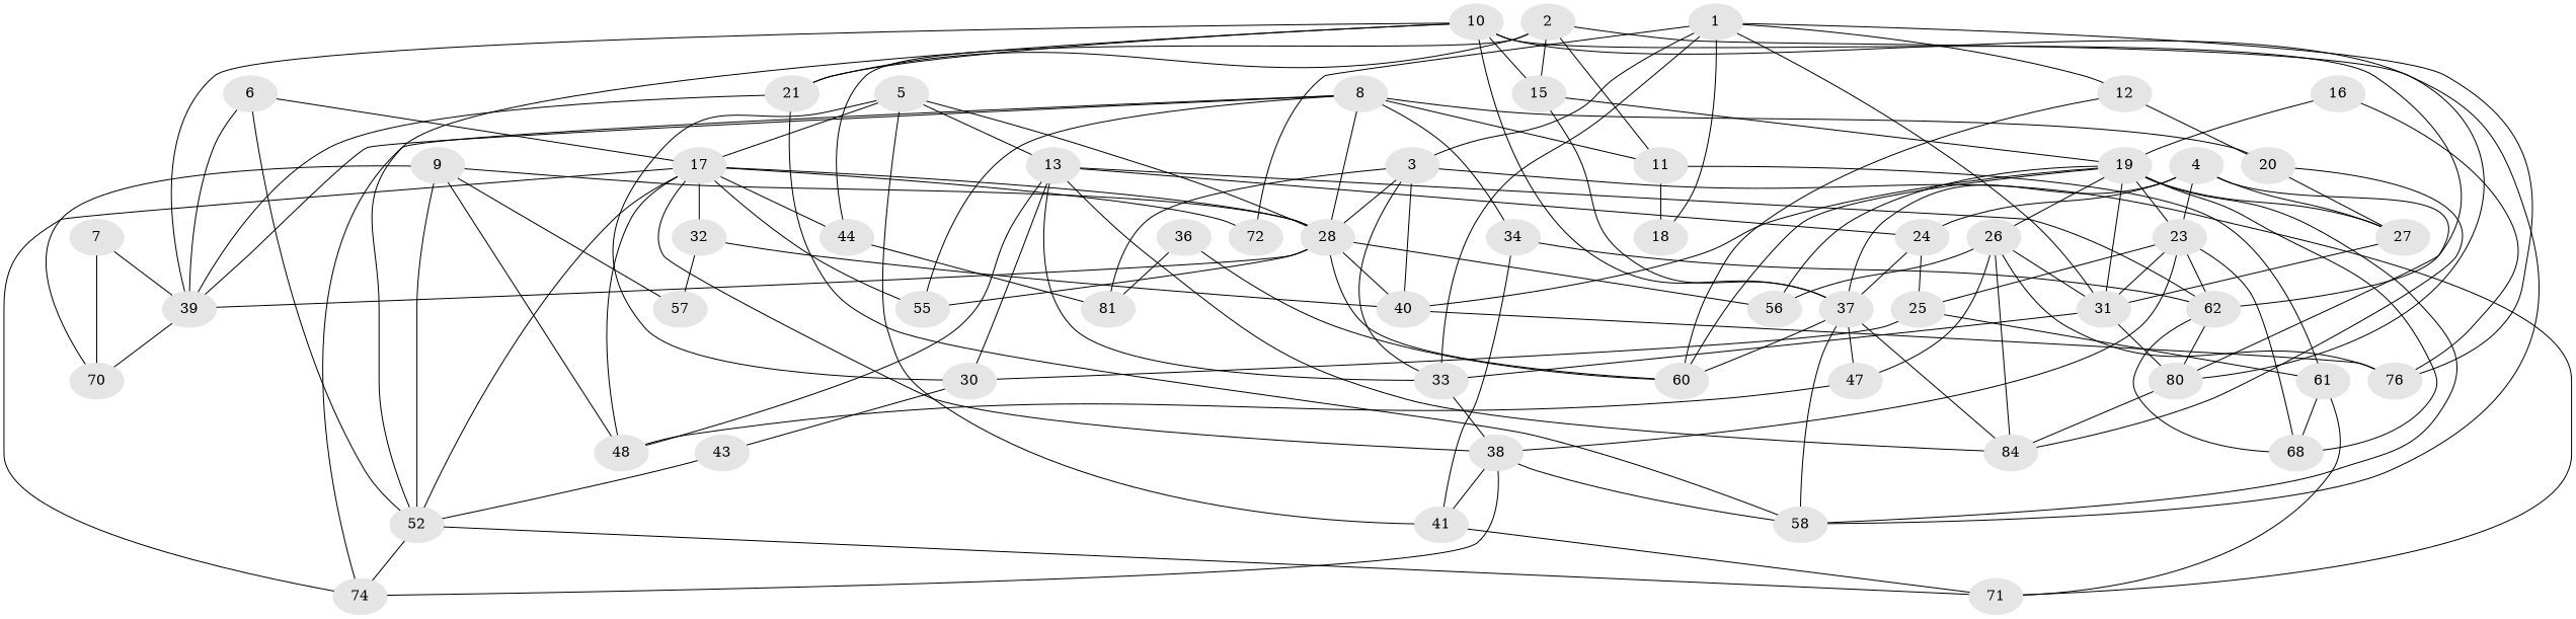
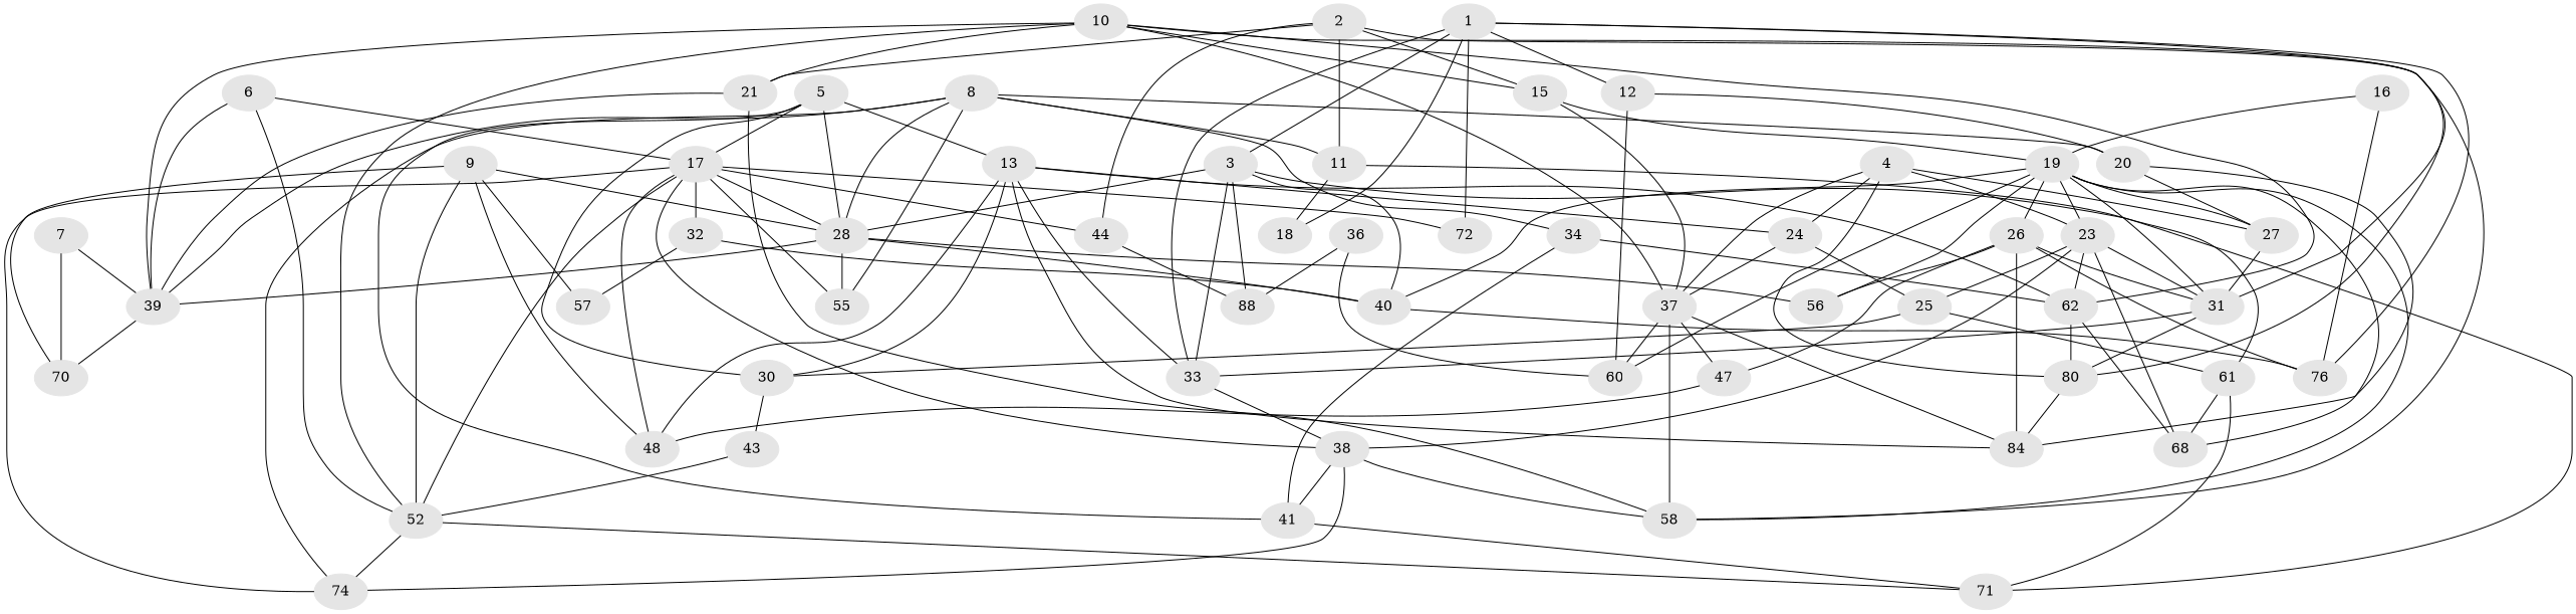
  graph {
    node [color=gray90 style=filled]
    1 [super="+54"]
    3 [super="+42"]
    12
    18
    31 [super="+83"]
    33
    72
    n8 [label=76 super="+79"]
    28 [super="+53"]
    40 [super="+69"]
    n11 [label=71]
-   81
+   81 [label=88]
    20
    60
    80
    38 [super="+75"]
    2 [super="+76"]
    11
    15 [super="+22"]
    21 [super="+45"]
    44
    61
    37 [super="+50"]
    19 [super="+82"]
    39 [super="+59"]
    58
    84
    55
    56
    4 [super="+66"]
    23 [super="+49"]
    24
    27
    62 [super="+64"]
    68
    25
    47
    5 [super="+14"]
    13 [super="+85"]
    17 [super="+65"]
    30 [super="+35"]
    41 [super="+71"]
    48 [super="+73"]
    52 [super="+63"]
    74
    32
    43
    6
    70
    7
    8 [super="+46"]
    34
    9 [super="+29"]
    57
    10
    26 [super="+67"]
    16
    36
    1 -- 3
    1 -- 12
    1 -- 18
    1 -- 31
    1 -- 33
    1 -- 72
    1 -- n8
    3 -- 33
    3 -- 28
    3 -- 40
    3 -- n11
    3 -- 81
    12 -- 20
    12 -- 60
    31 -- 33
    31 -- 80
    33 -- 38
    28 -- 40
-   28 -- 60
    28 -- 39
    28 -- 55
    28 -- 56
    40 -- n8
    20 -- 84
    20 -- 27
    80 -- 84
    38 -- 58
    38 -- 41
    38 -- 74
    2 -- 80
    2 -- 11
    2 -- 15
    2 -- 21
    2 -- 44
    11 -- 18
    11 -- 61
    15 -- 37
    15 -- 19
    21 -- 39
    21 -- 58
    44 -- 81
    61 -- n11
    61 -- 68
    37 -- 60
    37 -- 58
    37 -- 84
    37 -- 47
    19 -- 31
    19 -- 40
    19 -- 60
    19 -- 58
    19 -- 56
    19 -- 23
    19 -- 27
    19 -- 68
    19 -- 26
    39 -- 70
    4 -- 80
    4 -- 37
    4 -- 23
    4 -- 24
    4 -- 27
    23 -- 31
    23 -- 38
    23 -- 62
    23 -- 68
    23 -- 25
    24 -- 37
    24 -- 25
    27 -- 31
    62 -- 80
    62 -- 68
    25 -- 61
    25 -- 30
    47 -- 48
    5 -- 28
    5 -- 13
    5 -- 17
    5 -- 30
    5 -- 41
    13 -- 33
    13 -- 84
    13 -- 24
    13 -- 62
    13 -- 30
    13 -- 48
    17 -- 72
    17 -- 28
    17 -- 38
    17 -- 44
    17 -- 55
    17 -- 48
    17 -- 52
    17 -- 74
    17 -- 32
    30 -- 43
    41 -- n11
    52 -- n11
    52 -- 74
    32 -- 40
    32 -- 57
    43 -- 52
    6 -- 39
    6 -- 17
    6 -- 52
    7 -- 39
    7 -- 70
    8 -- 28
    8 -- 20 [weight=2]
    8 -- 11
    8 -- 39
    8 -- 55
    8 -- 74
    8 -- 34
    34 -- 62
    34 -- 41
    9 -- 28 [weight=2]
    9 -- 48
    9 -- 52
    9 -- 70
    9 -- 57
    10 -- 15
    10 -- 21
    10 -- 37
    10 -- 39
    10 -- 58
    10 -- 62
    10 -- 52
    26 -- 31
    26 -- n8
    26 -- 84
    26 -- 56
    26 -- 47
    16 -- n8
    16 -- 19
    36 -- 81
    36 -- 60
  }
